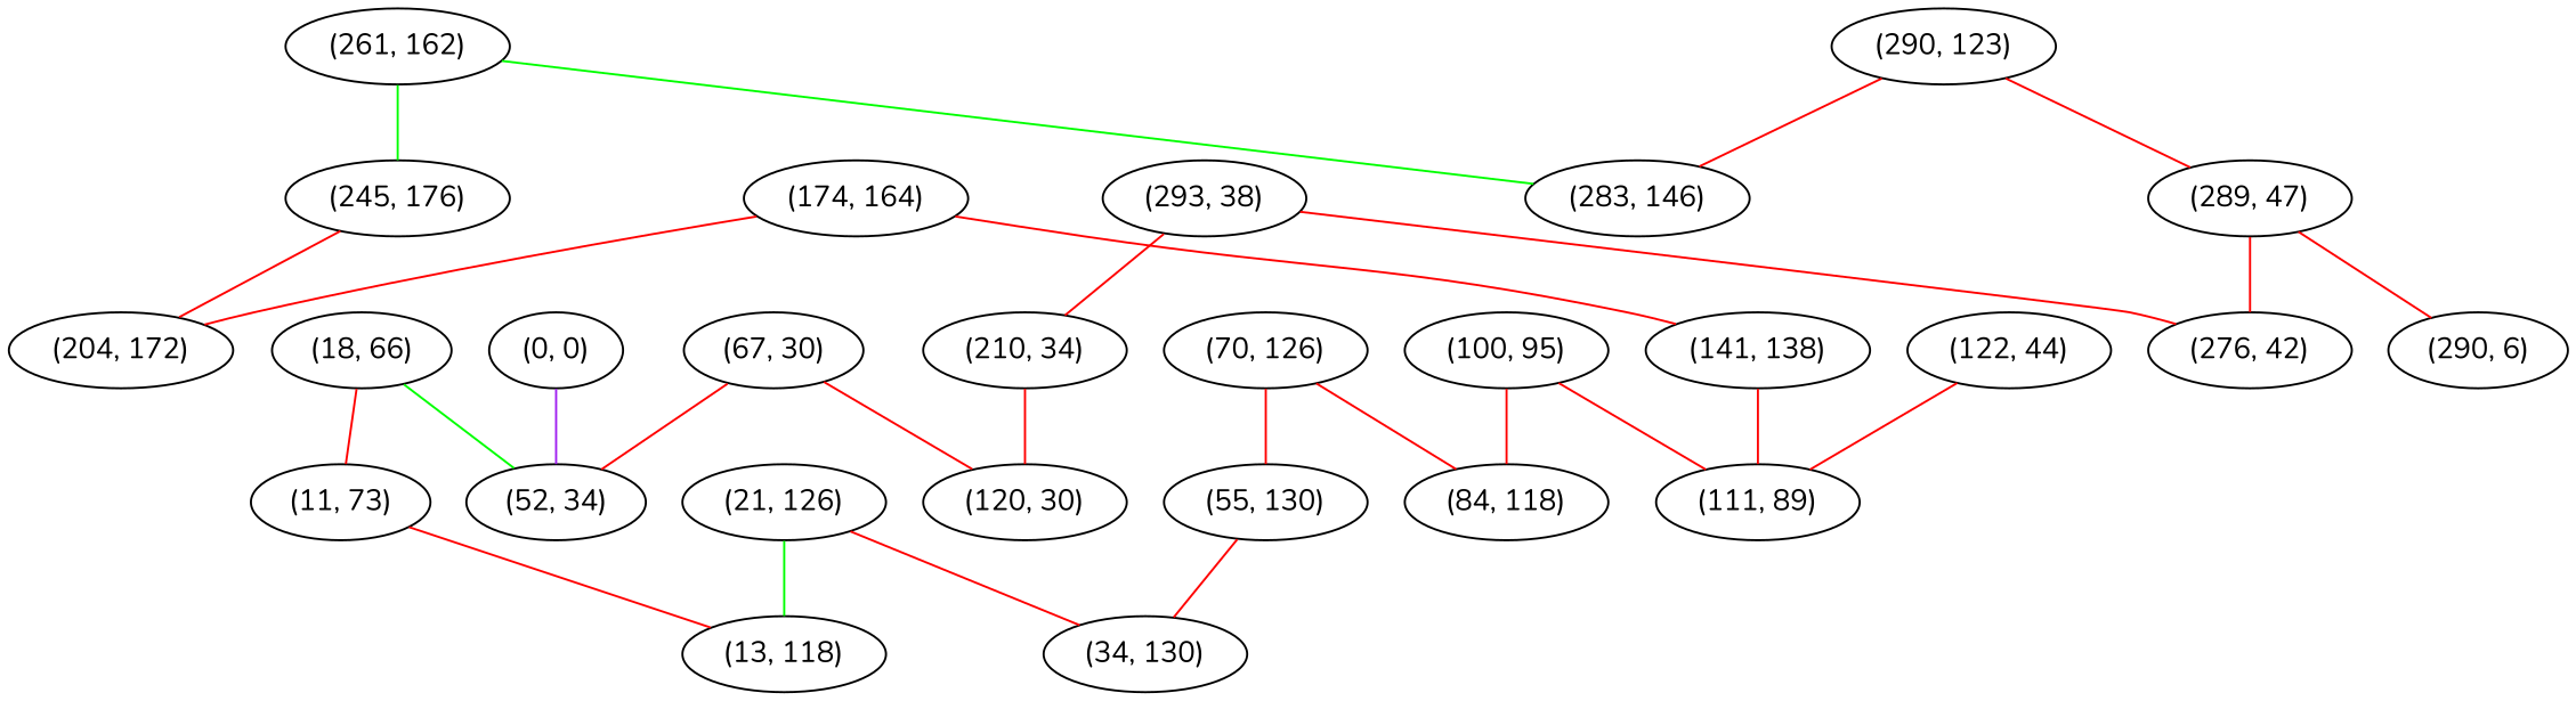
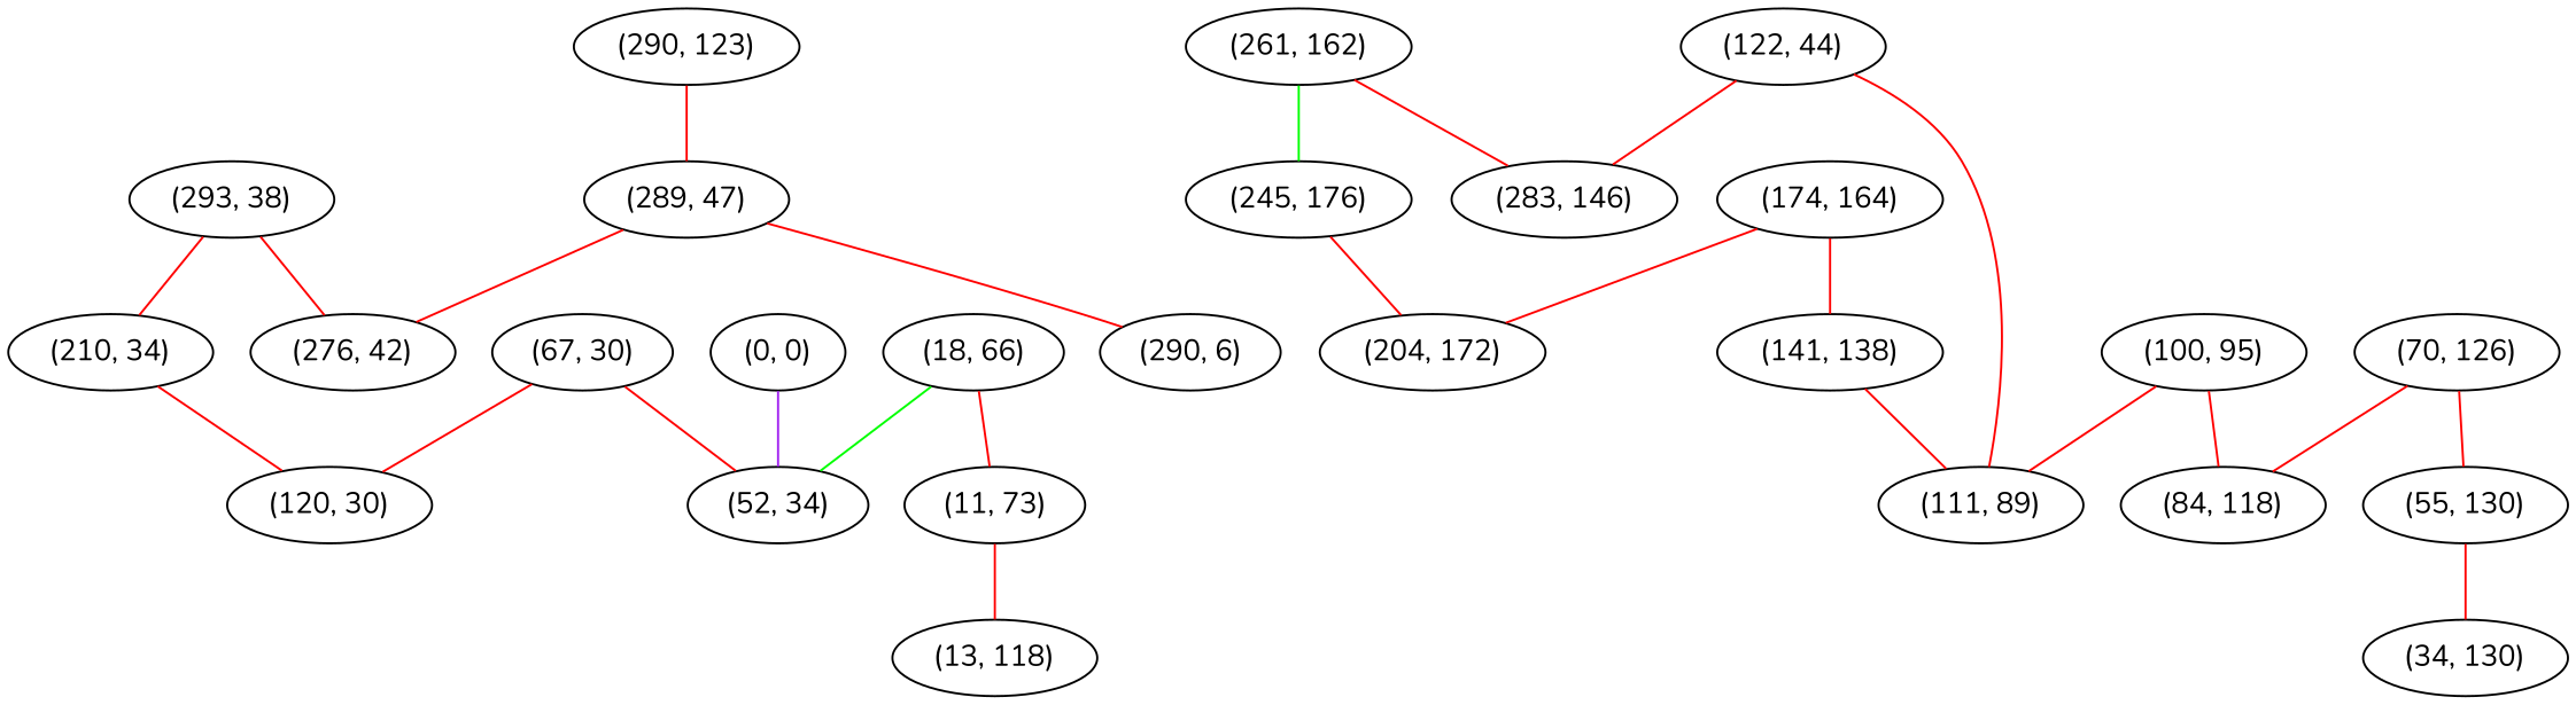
  graph {
    fontname=Nunito
    node [fontname=Nunito]
    edge [color=red fontname=Nunito weight=1]
    n1 [label="(293, 38)"]
    "(210, 34)"
    "(276, 42)"
    "(120, 30)"
    "(18, 66)"
    "(11, 73)"
    "(52, 34)"
    "(13, 118)"
    "(67, 30)"
    "(261, 162)"
    "(245, 176)"
    "(283, 146)"
    "(204, 172)"
    "(70, 126)"
    "(55, 130)"
    "(84, 118)"
    "(34, 130)"
-   "(21, 126)"
    "(100, 95)"
    "(111, 89)"
    "(290, 123)"
    "(289, 47)"
    "(290, 6)"
    "(122, 44)"
    "(0, 0)"
    "(174, 164)"
    "(141, 138)"
    n1 -- "(210, 34)"
    n1 -- "(276, 42)"
    "(210, 34)" -- "(120, 30)"
    "(18, 66)" -- "(11, 73)"
    "(18, 66)" -- "(52, 34)" [color=green weight=2]
    "(11, 73)" -- "(13, 118)"
    "(67, 30)" -- "(120, 30)"
    "(67, 30)" -- "(52, 34)"
    "(261, 162)" -- "(245, 176)" [color=green weight=2]
-   "(261, 162)" -- "(283, 146)" [color=green]
+   "(261, 162)" -- "(283, 146)"
    "(245, 176)" -- "(204, 172)"
    "(70, 126)" -- "(55, 130)"
    "(70, 126)" -- "(84, 118)"
    "(55, 130)" -- "(34, 130)"
-   "(21, 126)" -- "(13, 118)" [color=green weight=2]
-   "(21, 126)" -- "(34, 130)"
    "(100, 95)" -- "(84, 118)"
    "(100, 95)" -- "(111, 89)"
-   "(290, 123)" -- "(283, 146)"
+   "(122, 44)" -- "(283, 146)"
    "(290, 123)" -- "(289, 47)"
    "(289, 47)" -- "(276, 42)"
    "(289, 47)" -- "(290, 6)"
    "(122, 44)" -- "(111, 89)"
    "(0, 0)" -- "(52, 34)" [color=purple weight=4]
    "(174, 164)" -- "(204, 172)"
    "(174, 164)" -- "(141, 138)"
    "(141, 138)" -- "(111, 89)"
  }
